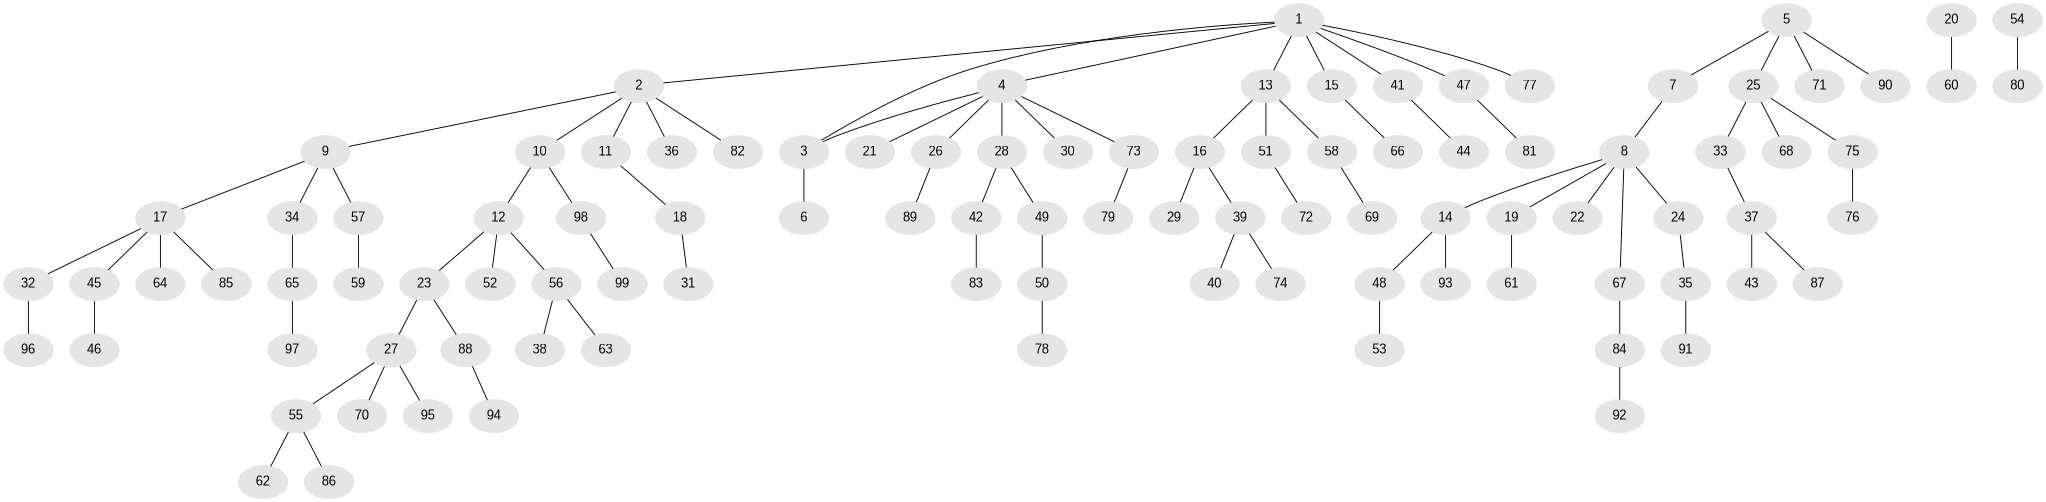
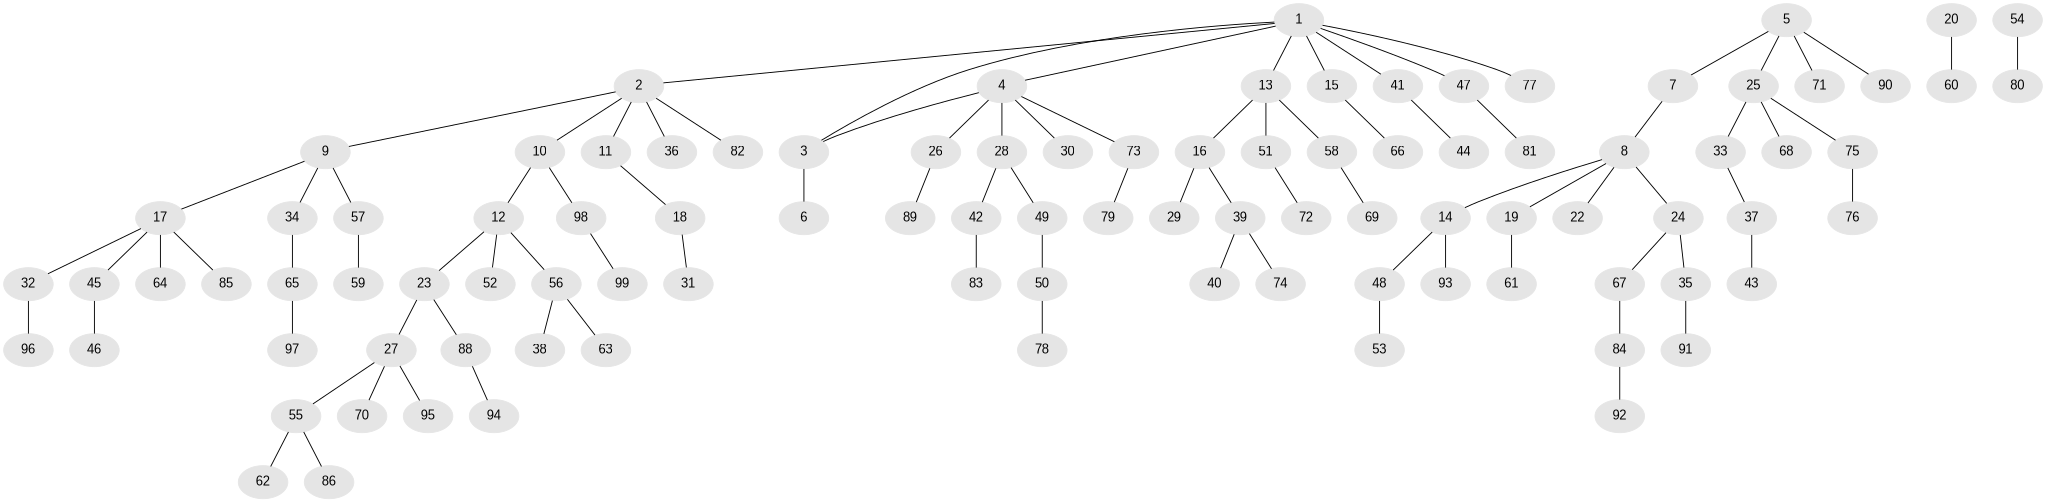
  graph {
    fontname="Liberation Sans"
    node [color=gray90 fontname="Liberation Sans" style=filled]
    edge [fontname="Liberation Sans"]
    1
    2
    3
    4
    13
    15
    41
    47
    77
    9
    10
    11
    36
    82
    6
-   21
    26
    28
    30
    73
    16
    51
    58
    66
    44
    81
    17
    34
    57
    12
    98
    18
    5
    7
    25
    71
    90
    89
    42
    49
    79
    8
    33
    68
    75
    20
    60
    14
    19
    22
    24
    67
    48
    93
    61
    35
    84
    32
    45
    64
    85
    65
    59
    23
    52
    56
    99
    31
    27
    88
    38
    63
    29
    39
    72
    69
    53
    40
    74
    96
    46
    55
    70
    95
    94
    91
    37
    76
    62
    86
    83
    50
    43
-   87
    97
    78
    54
    80
    92
    1 -- 2
    1 -- 3
    1 -- 4
    1 -- 13
    1 -- 15
    1 -- 41
    1 -- 47
    1 -- 77
    2 -- 9
    2 -- 10
    2 -- 11
    2 -- 36
    2 -- 82
    3 -- 6
    4 -- 3
-   4 -- 21
    4 -- 26
    4 -- 28
    4 -- 30
    4 -- 73
    13 -- 16
    13 -- 51
    13 -- 58
    15 -- 66
    41 -- 44
    47 -- 81
    9 -- 17
    9 -- 34
    9 -- 57
    10 -- 12
    10 -- 98
    11 -- 18
    26 -- 89
    28 -- 42
    28 -- 49
    73 -- 79
    16 -- 29
    16 -- 39
    51 -- 72
    58 -- 69
    17 -- 32
    17 -- 45
    17 -- 64
    17 -- 85
    34 -- 65
    57 -- 59
    12 -- 23
    12 -- 52
    12 -- 56
    98 -- 99
    18 -- 31
    5 -- 7
    5 -- 25
    5 -- 71
    5 -- 90
    7 -- 8
    25 -- 33
    25 -- 68
    25 -- 75
    42 -- 83
    49 -- 50
    8 -- 14
    8 -- 19
    8 -- 22
    8 -- 24
-   8 -- 67
+   24 -- 67
    33 -- 37
    75 -- 76
    20 -- 60
    14 -- 48
    14 -- 93
    19 -- 61
    24 -- 35
    67 -- 84
    48 -- 53
    35 -- 91
    84 -- 92
    32 -- 96
    45 -- 46
    65 -- 97
    23 -- 27
    23 -- 88
    56 -- 38
    56 -- 63
    27 -- 55
    27 -- 70
    27 -- 95
    88 -- 94
    39 -- 40
    39 -- 74
    55 -- 62
    55 -- 86
    37 -- 43
-   37 -- 87
    50 -- 78
    54 -- 80
  }
